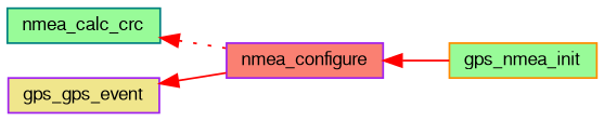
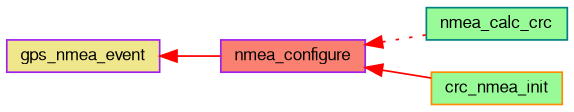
  digraph {
    rankdir=LR
    node [color=purple fillcolor=palegreen fontname=FreeSans fontsize=10 shape=record style=filled]
    edge [color=red dir=back fontname=FreeSans fontsize=10 labelfontname=FreeSans labelfontsize=10 style=solid]
    n1 [color=teal fontcolor=black height=0.2 label=nmea_calc_crc width=0.4]
    n2 [fillcolor=salmon height=0.2 label=nmea_configure width=0.4]
-   n3 [color=darkorange height=0.2 label=gps_nmea_init width=0.4]
-   n4 [fillcolor=khaki height=0.2 label=gps_gps_event width=0.4]
-   n1 -> n2 [style=dotted]
+   n3 [color=darkorange height=0.2 label=crc_nmea_init width=0.4]
+   n4 [fillcolor=khaki height=0.2 label=gps_nmea_event width=0.4]
+   n2 -> n1 [style=dotted]
    n2 -> n3
    n4 -> n2
  }
